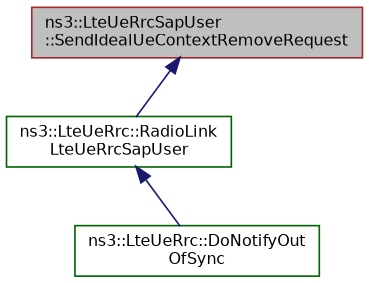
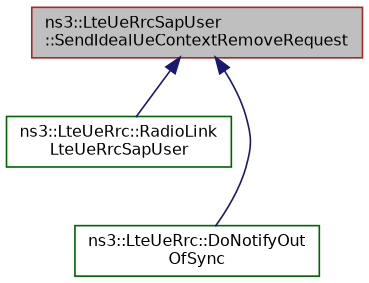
  digraph {
    rankdir=TB
    node [color=darkgreen fillcolor=white fontname=Helvetica fontsize=10 shape=record style=filled]
    edge [color=midnightblue dir=back fontname=Helvetica fontsize=10 labelfontname=Helvetica labelfontsize=10 style=solid]
    n1 [color=brown fillcolor=grey75 fontcolor=black height=0.2 label="ns3::LteUeRrcSapUser\l::SendIdealUeContextRemoveRequest" width=0.4]
    n2 [height=0.2 label="ns3::LteUeRrc::RadioLink\lLteUeRrcSapUser" width=0.4]
    n3 [height=0.2 label="ns3::LteUeRrc::DoNotifyOut\lOfSync" width=0.4]
    n1 -> n2
-   n2 -> n3
+   n1 -> n3
  }
